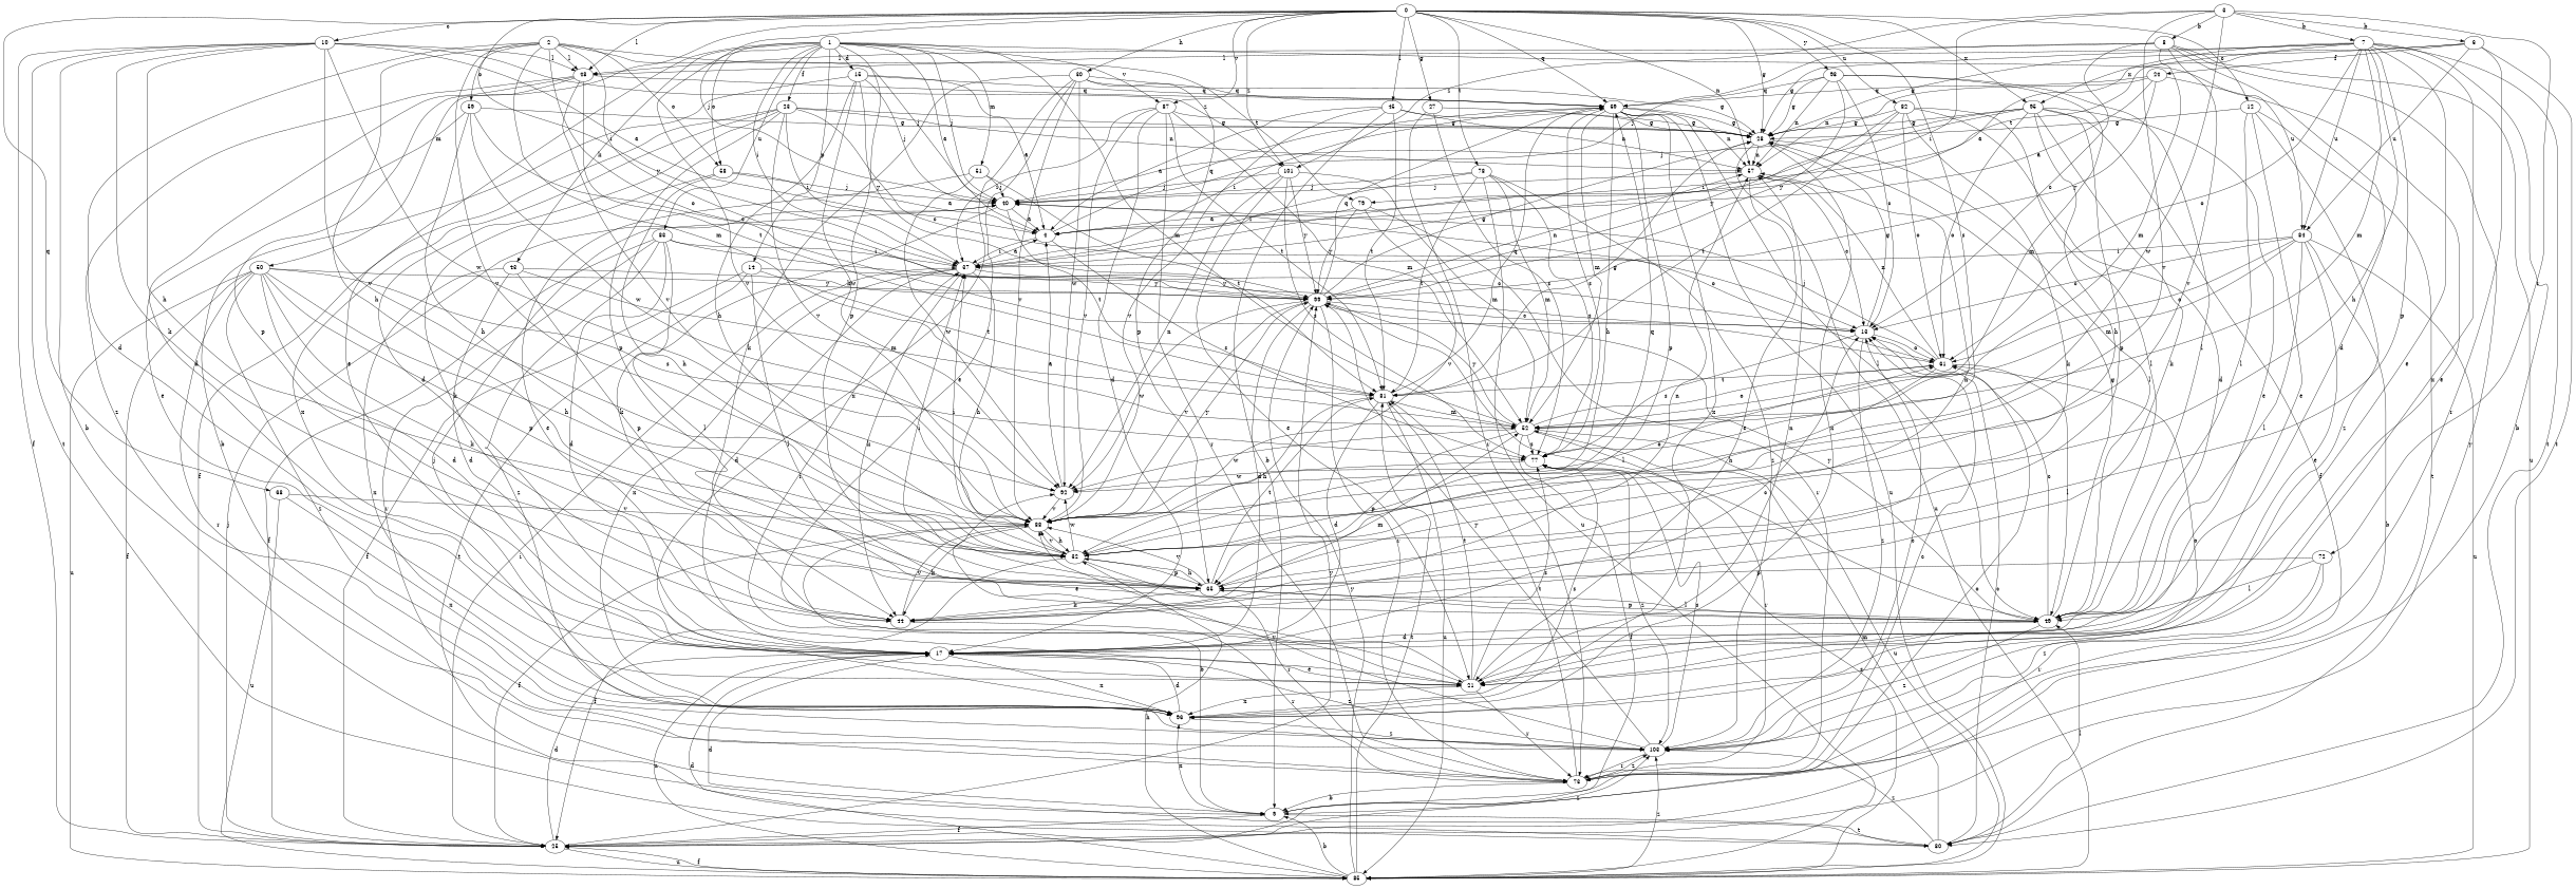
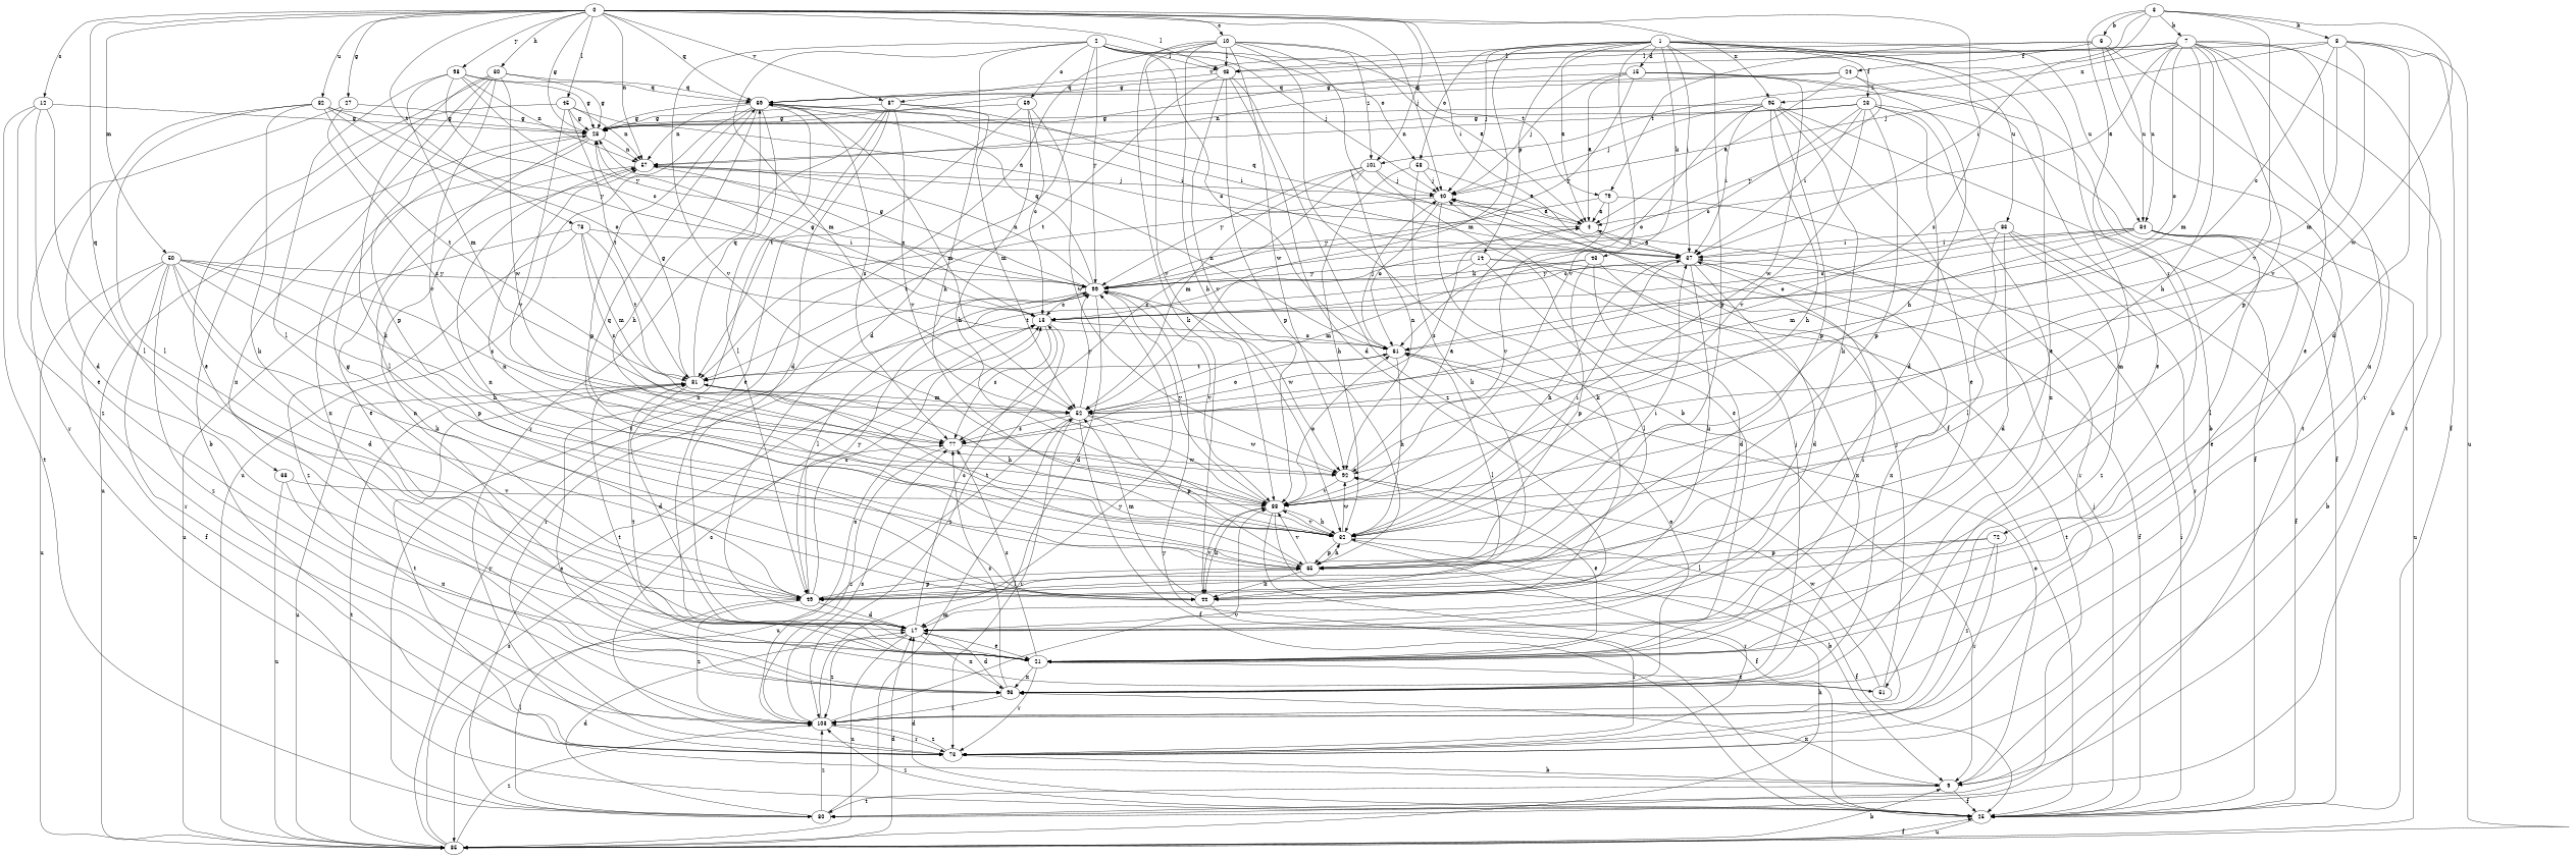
  strict digraph {
    0
    10
    12
    27
    28
    30
    37
    40
    45
    48
    50
    57
    68
    69
    77
    78
    82
    87
    95
    98
    101
    4
    88
    32
    92
    80
    9
    25
    44
    21
    49
    103
    73
    96
    85
    65
    17
    99
    61
    81
    13
    52
    1
    14
    15
    23
    43
    51
    58
    83
    84
    2
    59
    79
    3
    6
    7
    8
    72
    24
    0 -> 10 [label=c]
    0 -> 12 [label=c]
    0 -> 27 [label=g]
    0 -> 28 [label=g]
    0 -> 30 [label=h]
    0 -> 37 [label=i]
    0 -> 40 [label=j]
    0 -> 45 [label=l]
    0 -> 48 [label=l]
    0 -> 50 [label=m]
    0 -> 57 [label=n]
    0 -> 68 [label=q]
    0 -> 69 [label=q]
    0 -> 77 [label=s]
    0 -> 78 [label=t]
    0 -> 82 [label=u]
    0 -> 87 [label=v]
    0 -> 95 [label=x]
    0 -> 98 [label=y]
    0 -> 101 [label=z]
    10 -> 48 [label=l]
    10 -> 101 [label=z]
    10 -> 4 [label=a]
    10 -> 88 [label=v]
    10 -> 32 [label=h]
    10 -> 92 [label=w]
    10 -> 80 [label=t]
    10 -> 9 [label=b]
    10 -> 25 [label=f]
    10 -> 44 [label=k]
    12 -> 28 [label=g]
    12 -> 80 [label=t]
    12 -> 21 [label=e]
    12 -> 49 [label=l]
    12 -> 103 [label=z]
    27 -> 28 [label=g]
    27 -> 77 [label=s]
    27 -> 73 [label=r]
    28 -> 57 [label=n]
    28 -> 49 [label=l]
    28 -> 96 [label=x]
    28 -> 85 [label=u]
    30 -> 28 [label=g]
    30 -> 69 [label=q]
    30 -> 88 [label=v]
    30 -> 92 [label=w]
    30 -> 44 [label=k]
    30 -> 21 [label=e]
    30 -> 96 [label=x]
    30 -> 65 [label=p]
    37 -> 4 [label=a]
    37 -> 32 [label=h]
    37 -> 44 [label=k]
    37 -> 96 [label=x]
    37 -> 17 [label=d]
    37 -> 99 [label=y]
    40 -> 4 [label=a]
    40 -> 44 [label=k]
    40 -> 61 [label=o]
    40 -> 81 [label=t]
    45 -> 28 [label=g]
    45 -> 57 [label=n]
    45 -> 4 [label=a]
    45 -> 88 [label=v]
    45 -> 9 [label=b]
    45 -> 81 [label=t]
    48 -> 69 [label=q]
    48 -> 88 [label=v]
    48 -> 103 [label=z]
    48 -> 65 [label=p]
    48 -> 17 [label=d]
    48 -> 81 [label=t]
    50 -> 77 [label=s]
    50 -> 32 [label=h]
    50 -> 25 [label=f]
    50 -> 44 [label=k]
    50 -> 103 [label=z]
    50 -> 73 [label=r]
    50 -> 85 [label=u]
    50 -> 65 [label=p]
    50 -> 17 [label=d]
    50 -> 99 [label=y]
    57 -> 40 [label=j]
    57 -> 21 [label=e]
    57 -> 13 [label=c]
    68 -> 88 [label=v]
    68 -> 96 [label=x]
    68 -> 85 [label=u]
    69 -> 28 [label=g]
    69 -> 37 [label=i]
    69 -> 57 [label=n]
    69 -> 77 [label=s]
    69 -> 32 [label=h]
    69 -> 49 [label=l]
    69 -> 96 [label=x]
    69 -> 85 [label=u]
    69 -> 65 [label=p]
    69 -> 52 [label=m]
    77 -> 92 [label=w]
    77 -> 103 [label=z]
    78 -> 37 [label=i]
-   78 -> 40 [label=j]
    78 -> 77 [label=s]
    78 -> 103 [label=z]
    78 -> 85 [label=u]
    78 -> 81 [label=t]
    78 -> 52 [label=m]
    82 -> 28 [label=g]
    82 -> 44 [label=k]
    82 -> 49 [label=l]
    82 -> 17 [label=d]
    82 -> 99 [label=y]
    82 -> 61 [label=o]
    82 -> 81 [label=t]
    87 -> 28 [label=g]
    87 -> 37 [label=i]
    87 -> 88 [label=v]
    87 -> 73 [label=r]
    87 -> 17 [label=d]
    87 -> 81 [label=t]
    87 -> 52 [label=m]
    95 -> 28 [label=g]
    95 -> 37 [label=i]
    95 -> 40 [label=j]
    95 -> 32 [label=h]
    95 -> 25 [label=f]
    95 -> 44 [label=k]
    95 -> 21 [label=e]
    95 -> 65 [label=p]
    95 -> 61 [label=o]
    98 -> 28 [label=g]
    98 -> 57 [label=n]
    98 -> 69 [label=q]
    98 -> 49 [label=l]
    98 -> 99 [label=y]
    98 -> 13 [label=c]
    98 -> 52 [label=m]
    101 -> 40 [label=j]
    101 -> 77 [label=s]
    101 -> 92 [label=n]
    101 -> 21 [label=e]
    101 -> 99 [label=y]
    101 -> 52 [label=m]
    4 -> 37 [label=i]
    4 -> 69 [label=q]
    4 -> 77 [label=s]
    88 -> 32 [label=h]
    88 -> 9 [label=b]
    88 -> 25 [label=f]
    88 -> 44 [label=k]
    88 -> 99 [label=y]
    88 -> 61 [label=o]
    32 -> 37 [label=i]
    32 -> 69 [label=q]
    32 -> 88 [label=v]
    32 -> 92 [label=w]
    32 -> 25 [label=f]
    32 -> 73 [label=r]
    32 -> 65 [label=p]
    92 -> 4 [label=a]
    92 -> 88 [label=v]
    80 -> 49 [label=l]
    80 -> 103 [label=z]
    80 -> 17 [label=d]
    80 -> 13 [label=c]
    80 -> 52 [label=m]
    9 -> 80 [label=t]
    9 -> 25 [label=f]
    9 -> 96 [label=x]
    9 -> 61 [label=o]
    25 -> 37 [label=i]
    25 -> 40 [label=j]
    25 -> 103 [label=z]
    25 -> 85 [label=u]
    25 -> 17 [label=d]
    25 -> 99 [label=y]
    44 -> 57 [label=n]
    44 -> 88 [label=v]
    44 -> 73 [label=r]
    44 -> 52 [label=m]
    21 -> 37 [label=i]
    21 -> 57 [label=n]
    21 -> 77 [label=s]
    21 -> 92 [label=e]
    21 -> 73 [label=r]
    21 -> 96 [label=x]
    21 -> 81 [label=t]
    49 -> 28 [label=g]
    49 -> 103 [label=z]
    49 -> 65 [label=p]
    49 -> 17 [label=d]
    49 -> 99 [label=y]
    49 -> 13 [label=c]
    103 -> 77 [label=s]
    103 -> 88 [label=v]
    103 -> 73 [label=r]
    103 -> 99 [label=y]
    103 -> 13 [label=c]
    73 -> 9 [label=b]
    73 -> 103 [label=z]
    73 -> 81 [label=t]
    73 -> 13 [label=c]
    96 -> 40 [label=j]
    96 -> 77 [label=s]
    96 -> 103 [label=z]
    96 -> 17 [label=d]
    96 -> 61 [label=o]
    85 -> 77 [label=s]
    85 -> 32 [label=h]
    85 -> 9 [label=b]
    85 -> 25 [label=f]
    85 -> 103 [label=z]
    85 -> 17 [label=d]
    85 -> 99 [label=y]
    85 -> 81 [label=t]
    65 -> 37 [label=i]
    65 -> 57 [label=n]
    65 -> 88 [label=v]
    65 -> 32 [label=h]
    65 -> 44 [label=k]
    65 -> 49 [label=l]
    65 -> 81 [label=t]
    17 -> 21 [label=e]
    17 -> 103 [label=z]
    17 -> 96 [label=x]
    17 -> 85 [label=u]
    17 -> 13 [label=c]
    99 -> 28 [label=g]
    99 -> 57 [label=n]
    99 -> 69 [label=q]
    99 -> 88 [label=v]
    99 -> 92 [label=w]
    99 -> 49 [label=l]
    99 -> 73 [label=r]
    99 -> 17 [label=d]
    99 -> 13 [label=c]
    61 -> 40 [label=j]
    61 -> 57 [label=n]
    61 -> 32 [label=h]
    61 -> 49 [label=l]
    61 -> 81 [label=t]
    81 -> 28 [label=g]
    81 -> 69 [label=q]
    81 -> 32 [label=h]
    81 -> 85 [label=u]
    81 -> 17 [label=d]
    81 -> 52 [label=m]
    13 -> 28 [label=g]
    13 -> 77 [label=s]
    13 -> 103 [label=z]
    13 -> 61 [label=o]
    52 -> 77 [label=s]
    52 -> 92 [label=w]
    52 -> 25 [label=f]
    52 -> 73 [label=r]
    52 -> 85 [label=u]
    52 -> 65 [label=p]
    52 -> 99 [label=y]
    52 -> 61 [label=o]
    1 -> 37 [label=i]
    1 -> 40 [label=j]
    1 -> 87 [label=v]
    1 -> 4 [label=a]
    1 -> 88 [label=v]
    1 -> 21 [label=e]
    1 -> 65 [label=p]
    1 -> 52 [label=m]
    1 -> 14 [label=p]
    1 -> 15 [label=d]
    1 -> 23 [label=f]
    1 -> 43 [label=k]
    1 -> 51 [label=m]
    1 -> 58 [label=o]
    1 -> 83 [label=u]
    1 -> 84 [label=u]
    14 -> 80 [label=t]
    14 -> 25 [label=f]
    14 -> 49 [label=l]
    14 -> 99 [label=y]
    14 -> 81 [label=t]
    15 -> 40 [label=j]
    15 -> 69 [label=q]
    15 -> 4 [label=a]
    15 -> 32 [label=h]
    15 -> 92 [label=w]
    15 -> 9 [label=b]
    15 -> 99 [label=y]
    23 -> 28 [label=g]
    23 -> 37 [label=i]
    23 -> 57 [label=n]
    23 -> 88 [label=v]
    23 -> 25 [label=f]
    23 -> 96 [label=x]
    23 -> 65 [label=p]
    23 -> 17 [label=d]
    23 -> 13 [label=c]
    43 -> 96 [label=x]
    43 -> 65 [label=p]
    43 -> 17 [label=d]
    43 -> 99 [label=k]
    43 -> 52 [label=m]
    51 -> 40 [label=j]
    51 -> 92 [label=w]
-   51 -> 21 [label=e]
+   21 -> 51 [label=e]
    51 -> 81 [label=t]
    58 -> 40 [label=j]
    58 -> 4 [label=a]
    58 -> 32 [label=h]
    58 -> 44 [label=k]
    83 -> 37 [label=i]
    83 -> 25 [label=f]
    83 -> 49 [label=l]
    83 -> 103 [label=z]
    83 -> 73 [label=r]
    83 -> 17 [label=d]
    83 -> 13 [label=c]
    84 -> 37 [label=i]
    84 -> 9 [label=b]
    84 -> 21 [label=e]
    84 -> 49 [label=l]
    84 -> 85 [label=u]
    84 -> 61 [label=o]
    84 -> 13 [label=c]
    84 -> 52 [label=m]
    2 -> 40 [label=j]
    2 -> 48 [label=l]
    2 -> 88 [label=v]
    2 -> 32 [label=h]
    2 -> 17 [label=d]
    2 -> 99 [label=y]
    2 -> 61 [label=o]
    2 -> 52 [label=m]
    2 -> 58 [label=o]
    2 -> 59 [label=o]
    2 -> 79 [label=t]
    59 -> 28 [label=g]
    59 -> 32 [label=h]
    59 -> 92 [label=w]
    59 -> 21 [label=e]
    59 -> 13 [label=c]
    79 -> 4 [label=a]
    79 -> 88 [label=v]
    79 -> 73 [label=r]
    79 -> 99 [label=y]
    3 -> 37 [label=i]
    3 -> 101 [label=z]
    3 -> 88 [label=v]
    3 -> 92 [label=w]
    3 -> 6 [label=b]
    3 -> 7 [label=b]
    3 -> 8 [label=b]
    3 -> 72 [label=r]
    6 -> 28 [label=g]
    6 -> 80 [label=t]
    6 -> 73 [label=r]
    6 -> 84 [label=u]
    6 -> 79 [label=t]
    6 -> 24 [label=f]
    7 -> 28 [label=g]
    7 -> 48 [label=l]
    7 -> 95 [label=x]
    7 -> 4 [label=a]
    7 -> 32 [label=h]
    7 -> 80 [label=t]
    7 -> 9 [label=b]
    7 -> 21 [label=e]
    7 -> 96 [label=x]
    7 -> 65 [label=p]
    7 -> 61 [label=o]
    7 -> 52 [label=m]
    7 -> 84 [label=u]
    8 -> 40 [label=j]
    8 -> 48 [label=l]
    8 -> 88 [label=v]
-   8 -> 25 [label=y]
+   8 -> 25 [label=f]
    8 -> 85 [label=u]
    8 -> 17 [label=d]
    8 -> 13 [label=c]
    8 -> 52 [label=m]
    72 -> 49 [label=l]
    72 -> 103 [label=z]
    72 -> 73 [label=r]
    72 -> 65 [label=p]
    24 -> 57 [label=n]
    24 -> 69 [label=q]
    24 -> 4 [label=a]
    24 -> 21 [label=e]
    24 -> 99 [label=y]
  }
